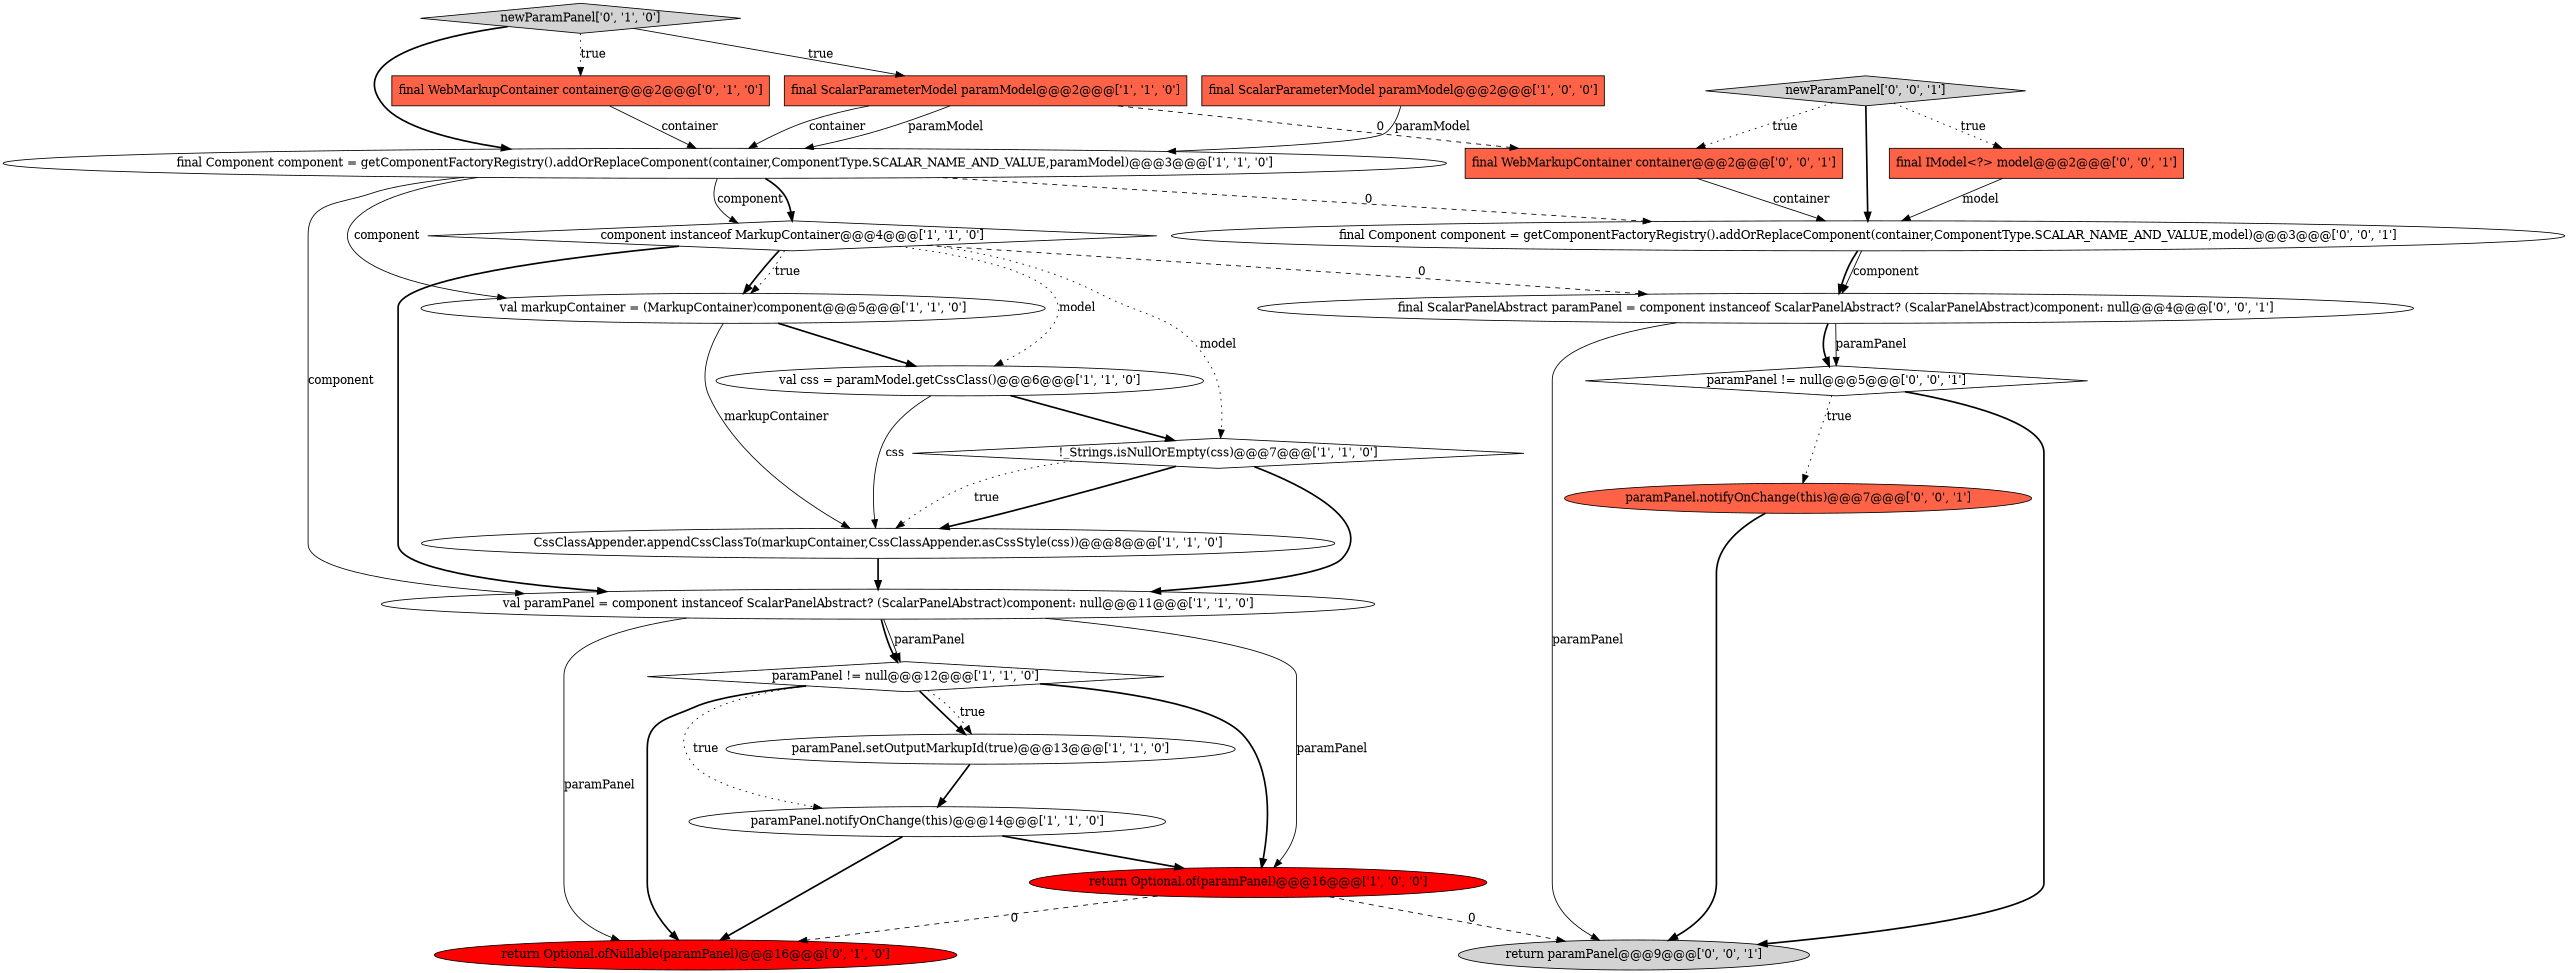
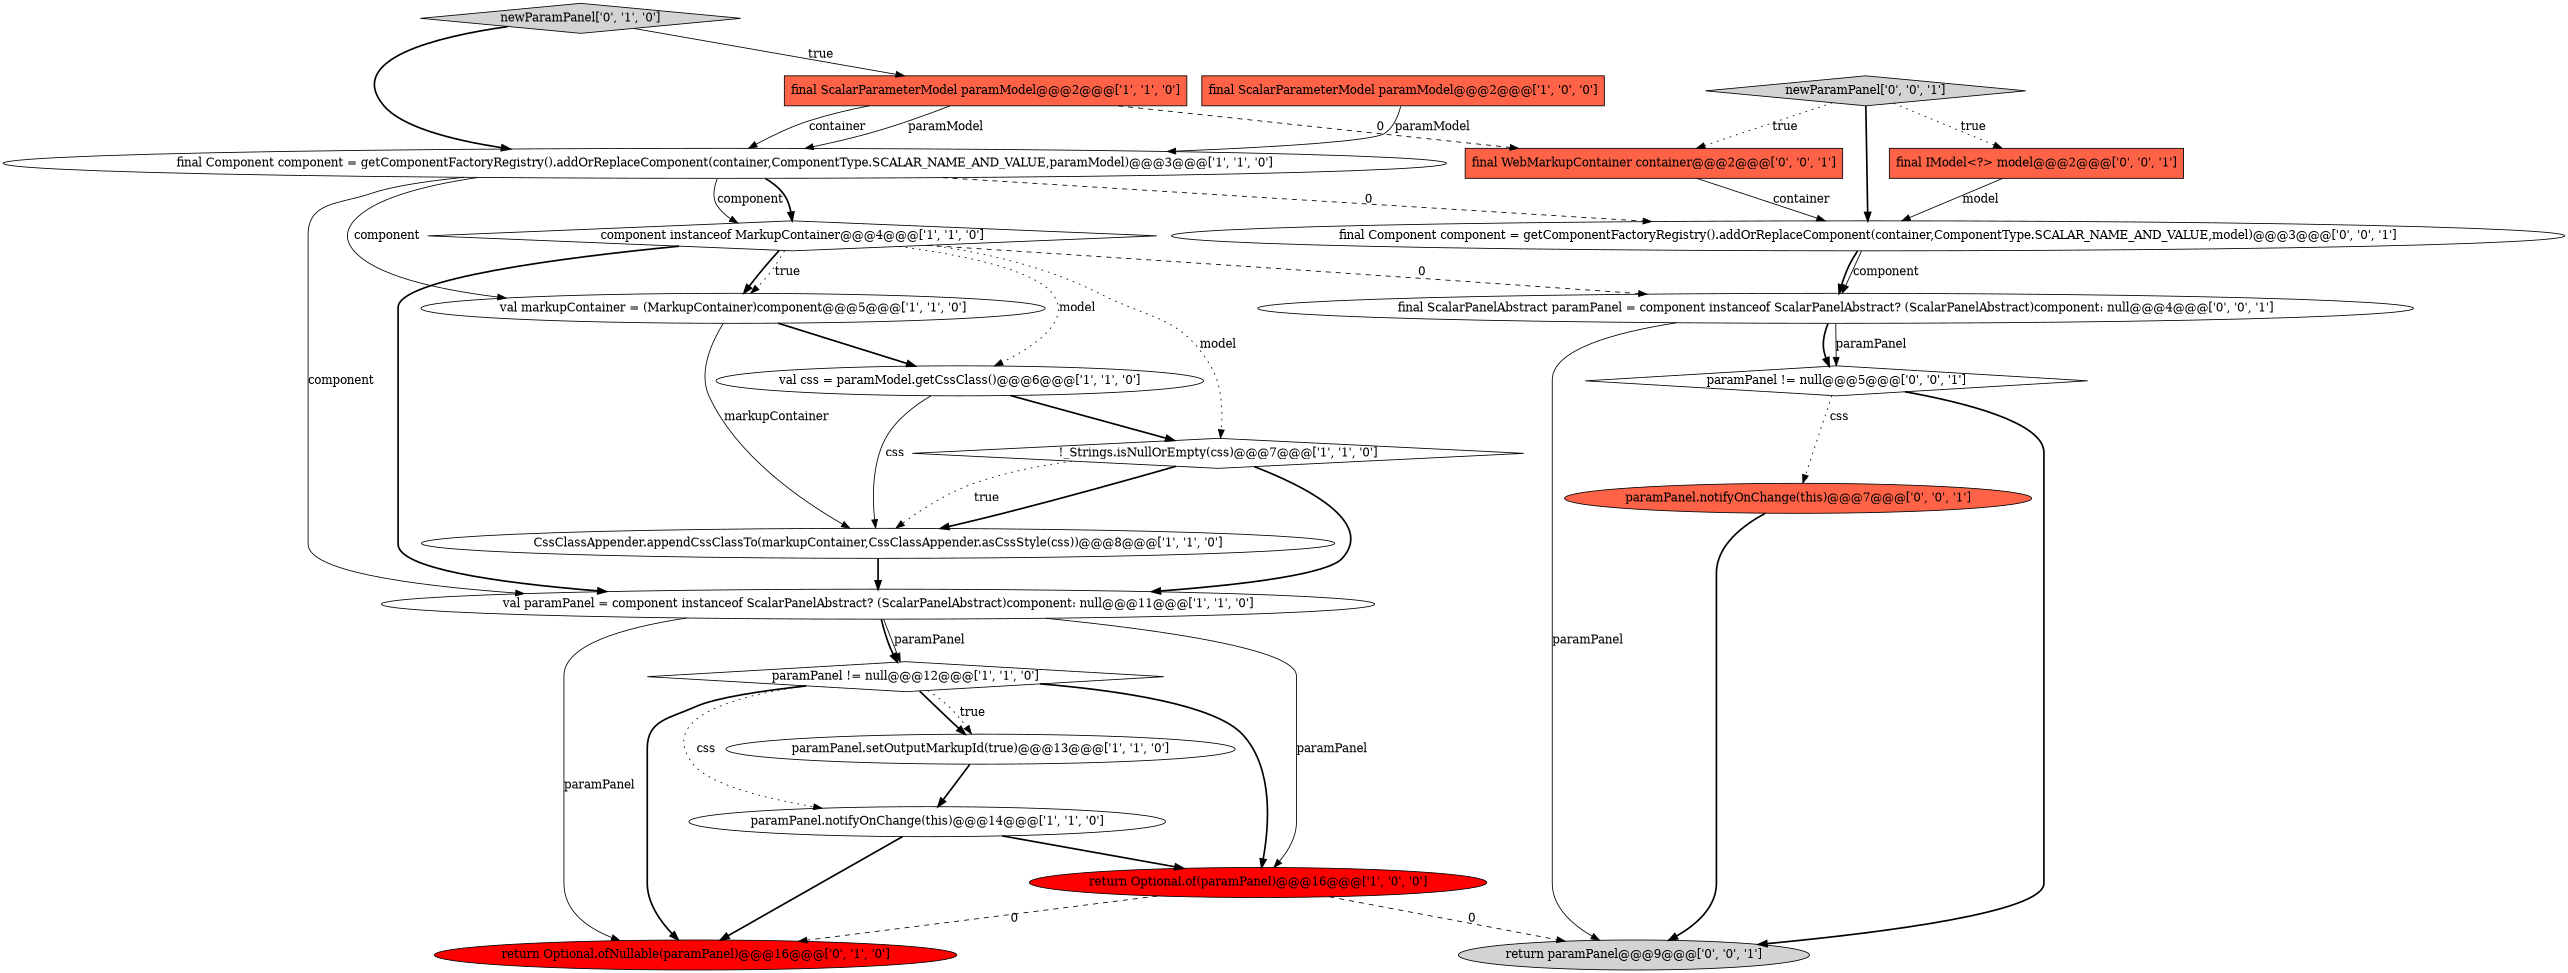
  digraph {
    node [fillcolor=white shape=ellipse style=filled]
    edge [style=bold]
    n1 [label="val css = paramModel.getCssClass()@@@6@@@['1', '1', '0']"]
    n2 [label="CssClassAppender.appendCssClassTo(markupContainer,CssClassAppender.asCssStyle(css))@@@8@@@['1', '1', '0']"]
    n3 [label="!_Strings.isNullOrEmpty(css)@@@7@@@['1', '1', '0']" shape=diamond]
    n4 [label="val paramPanel = component instanceof ScalarPanelAbstract? (ScalarPanelAbstract)component: null@@@11@@@['1', '1', '0']"]
    n5 [fillcolor=lightgray label="newParamPanel['0', '1', '0']" shape=diamond]
-   n6 [fillcolor=tomato label="final WebMarkupContainer container@@@2@@@['0', '1', '0']" shape=box]
    n7 [label="final Component component = getComponentFactoryRegistry().addOrReplaceComponent(container,ComponentType.SCALAR_NAME_AND_VALUE,paramModel)@@@3@@@['1', '1', '0']"]
    n8 [fillcolor=tomato label="final ScalarParameterModel paramModel@@@2@@@['1', '1', '0']" shape=box]
    n9 [label="val markupContainer = (MarkupContainer)component@@@5@@@['1', '1', '0']"]
    n10 [label="final Component component = getComponentFactoryRegistry().addOrReplaceComponent(container,ComponentType.SCALAR_NAME_AND_VALUE,model)@@@3@@@['0', '0', '1']"]
    n11 [label="component instanceof MarkupContainer@@@4@@@['1', '1', '0']" shape=diamond]
    n12 [fillcolor=tomato label="final WebMarkupContainer container@@@2@@@['0', '0', '1']" shape=box]
    n13 [fillcolor=red label="return Optional.of(paramPanel)@@@16@@@['1', '0', '0']"]
    n14 [fillcolor=red label="return Optional.ofNullable(paramPanel)@@@16@@@['0', '1', '0']"]
    n15 [fillcolor=lightgray label="return paramPanel@@@9@@@['0', '0', '1']"]
    n16 [label="paramPanel.notifyOnChange(this)@@@14@@@['1', '1', '0']"]
    n17 [label="final ScalarPanelAbstract paramPanel = component instanceof ScalarPanelAbstract? (ScalarPanelAbstract)component: null@@@4@@@['0', '0', '1']"]
    n18 [fillcolor=lightgray label="newParamPanel['0', '0', '1']" shape=diamond]
    n19 [fillcolor=tomato label="final IModel<?> model@@@2@@@['0', '0', '1']" shape=box]
    n20 [label="paramPanel != null@@@5@@@['0', '0', '1']" shape=diamond]
    n21 [fillcolor=tomato label="paramPanel.notifyOnChange(this)@@@7@@@['0', '0', '1']"]
    n22 [label="paramPanel != null@@@12@@@['1', '1', '0']" shape=diamond]
    n23 [label="paramPanel.setOutputMarkupId(true)@@@13@@@['1', '1', '0']"]
    n24 [fillcolor=tomato label="final ScalarParameterModel paramModel@@@2@@@['1', '0', '0']" shape=box]
    n1 -> n2 [label=css style=solid]
    n1 -> n3
    n2 -> n4
    n3 -> n2
    n3 -> n2 [label=true style=dotted]
    n3 -> n4
    n4 -> n13 [label=paramPanel style=solid]
    n4 -> n14 [label=paramPanel style=solid]
    n4 -> n22 [label=paramPanel style=solid]
    n4 -> n22
-   n5 -> n6 [label=true style=dotted]
    n5 -> n7
    n5 -> n8 [label=true style=solid]
-   n6 -> n7 [label=container style=solid]
    n7 -> n4 [label=component style=solid]
    n7 -> n9 [label=component style=solid]
    n7 -> n10 [label=0 style=dashed]
    n7 -> n11 [label=component style=solid]
    n7 -> n11
    n8 -> n7 [label=paramModel style=solid]
    n8 -> n7 [label=container style=solid]
    n8 -> n12 [label=0 style=dashed]
    n9 -> n1
    n9 -> n2 [label=markupContainer style=solid]
    n10 -> n17
    n10 -> n17 [label=component style=solid]
    n11 -> n1 [label=model style=dotted]
    n11 -> n3 [label=model style=dotted]
    n11 -> n4
    n11 -> n9
    n11 -> n9 [label=true style=dotted]
    n11 -> n17 [label=0 style=dashed]
    n12 -> n10 [label=container style=solid]
    n13 -> n14 [label=0 style=dashed]
    n13 -> n15 [label=0 style=dashed]
    n16 -> n13
    n16 -> n14
    n17 -> n15 [label=paramPanel style=solid]
    n17 -> n20
    n17 -> n20 [label=paramPanel style=solid]
    n18 -> n10
    n18 -> n12 [label=true style=dotted]
    n18 -> n19 [label=true style=dotted]
    n19 -> n10 [label=model style=solid]
    n20 -> n15
-   n20 -> n21 [label=true style=dotted]
+   n20 -> n21 [label=css style=dotted]
    n21 -> n15
    n22 -> n13
    n22 -> n14
-   n22 -> n16 [label=true style=dotted]
+   n22 -> n16 [label=css style=dotted]
    n22 -> n23
    n22 -> n23 [label=true style=dotted]
    n23 -> n16
    n24 -> n7 [label=paramModel style=solid]
  }
